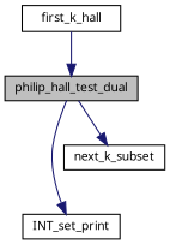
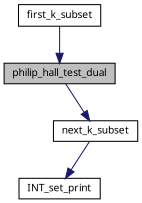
  digraph {
    fontname="Noto Sans"
    rankdir=TB
    node [color=black fillcolor=white fontname="Noto Sans" fontsize=10 shape=record style=filled]
    edge [color=midnightblue fontname="Noto Sans" fontsize=10 labelfontname=Helvetica labelfontsize=10 style=solid]
    n1 [fillcolor=grey75 fontcolor=black height=0.2 label=philip_hall_test_dual width=0.4]
    n2 [height=0.2 label=INT_set_print width=0.4]
    n3 [height=0.2 label=next_k_subset width=0.4]
-   n4 [height=0.2 label=first_k_hall width=0.4]
-   n1 -> n2
+   n4 [height=0.2 label=first_k_subset width=0.4]
+   n3 -> n2
    n1 -> n3
    n4 -> n1
  }
